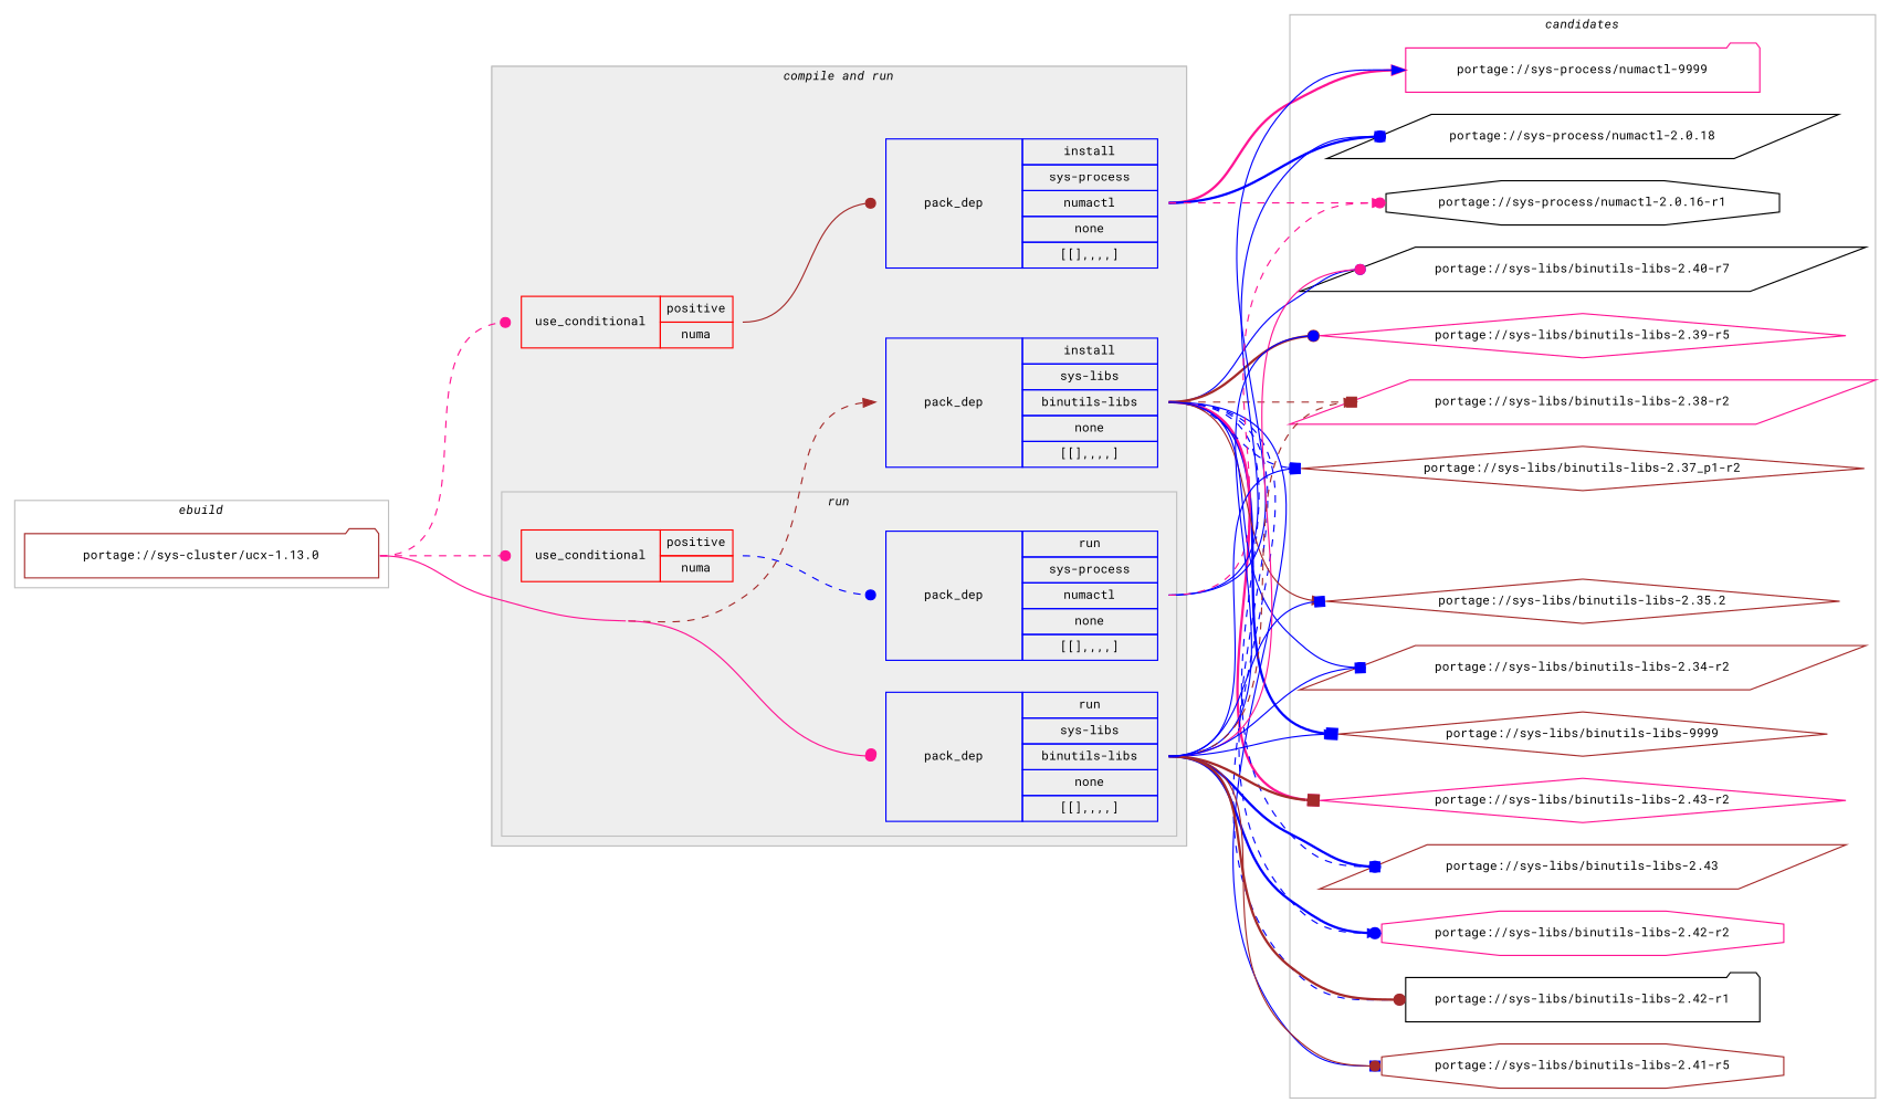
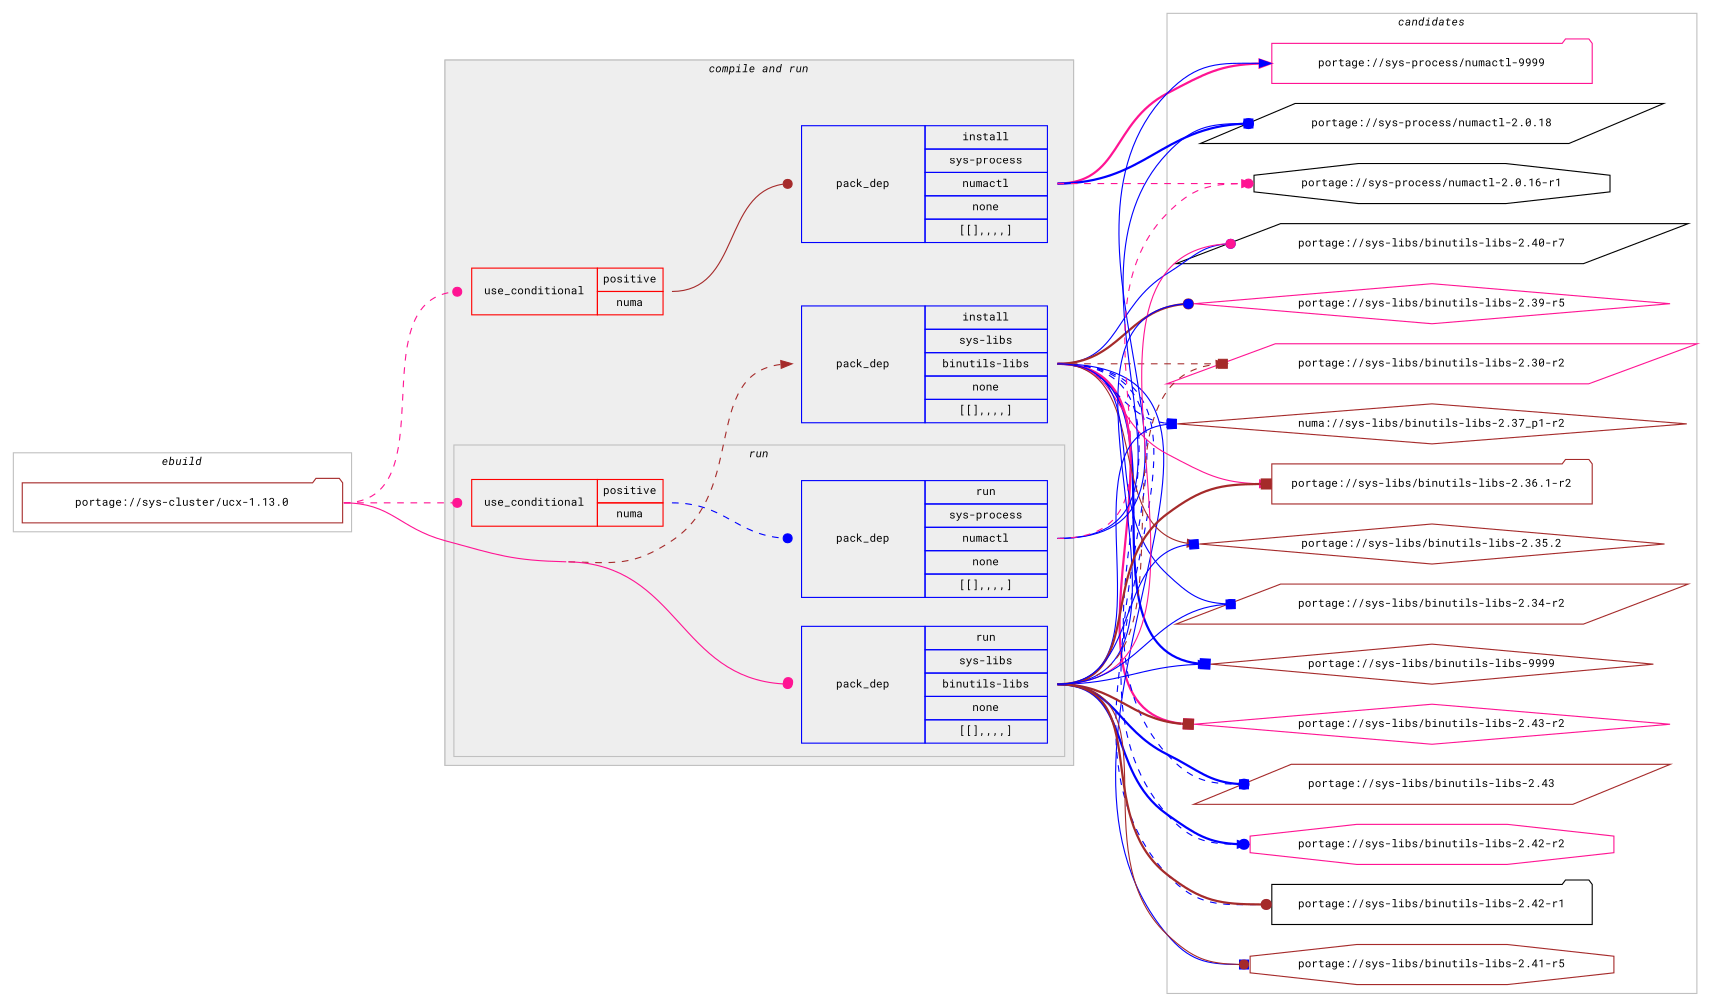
  digraph {
    compound=true
    concentrate=true
    fontname="Roboto Mono"
    fontsize=10
    newrank=true
    rankdir=LR
    ranksep=1.5
    node [color=brown fontname="Roboto Mono" fontsize=10 shape=none]
    edge [arrowhead=dot color=blue fontname="Roboto Mono" headport=w style=solid tailport=e weight=100]
    n1 [label="portage://sys-cluster/ucx-1.13.0" shape=folder width=4]
    n2 [color=blue label=<<TABLE BORDER="0" CELLBORDER="1" CELLSPACING="0" CELLPADDING="4" WIDTH="220"><TR><TD ROWSPAN="6" CELLPADDING="30">pack_dep</TD></TR><TR><TD WIDTH="110">install</TD></TR><TR><TD>sys-process</TD></TR><TR><TD>numactl</TD></TR><TR><TD>none</TD></TR><TR><TD>[[],,,,]</TD></TR></TABLE>>]
    n3 [color=red label=<<TABLE BORDER="0" CELLBORDER="1" CELLSPACING="0" CELLPADDING="4"><TR><TD ROWSPAN="3" CELLPADDING="10">use_conditional</TD></TR><TR><TD>positive</TD></TR><TR><TD>numa</TD></TR></TABLE>>]
    n4 [color=blue label=<<TABLE BORDER="0" CELLBORDER="1" CELLSPACING="0" CELLPADDING="4" WIDTH="220"><TR><TD ROWSPAN="6" CELLPADDING="30">pack_dep</TD></TR><TR><TD WIDTH="110">install</TD></TR><TR><TD>sys-libs</TD></TR><TR><TD>binutils-libs</TD></TR><TR><TD>none</TD></TR><TR><TD>[[],,,,]</TD></TR></TABLE>>]
    n5 [color=blue label=<<TABLE BORDER="0" CELLBORDER="1" CELLSPACING="0" CELLPADDING="4" WIDTH="220"><TR><TD ROWSPAN="6" CELLPADDING="30">pack_dep</TD></TR><TR><TD WIDTH="110">run</TD></TR><TR><TD>sys-process</TD></TR><TR><TD>numactl</TD></TR><TR><TD>none</TD></TR><TR><TD>[[],,,,]</TD></TR></TABLE>>]
    n6 [color=red label=<<TABLE BORDER="0" CELLBORDER="1" CELLSPACING="0" CELLPADDING="4"><TR><TD ROWSPAN="3" CELLPADDING="10">use_conditional</TD></TR><TR><TD>positive</TD></TR><TR><TD>numa</TD></TR></TABLE>>]
    n7 [color=blue label=<<TABLE BORDER="0" CELLBORDER="1" CELLSPACING="0" CELLPADDING="4" WIDTH="220"><TR><TD ROWSPAN="6" CELLPADDING="30">pack_dep</TD></TR><TR><TD WIDTH="110">run</TD></TR><TR><TD>sys-libs</TD></TR><TR><TD>binutils-libs</TD></TR><TR><TD>none</TD></TR><TR><TD>[[],,,,]</TD></TR></TABLE>>]
    n8 [color=deeppink label="portage://sys-process/numactl-9999" shape=folder width=4]
    n9 [color=black label="portage://sys-process/numactl-2.0.18" shape=parallelogram width=4]
    n10 [color=black label="portage://sys-process/numactl-2.0.16-r1" shape=octagon width=4]
    n11 [label="portage://sys-libs/binutils-libs-9999" shape=diamond width=4]
    n12 [color=deeppink label="portage://sys-libs/binutils-libs-2.43-r2" shape=diamond width=4]
    n13 [label="portage://sys-libs/binutils-libs-2.43" shape=parallelogram width=4]
    n14 [color=deeppink label="portage://sys-libs/binutils-libs-2.42-r2" shape=octagon width=4]
    n15 [color=black label="portage://sys-libs/binutils-libs-2.42-r1" shape=folder width=4]
    n16 [label="portage://sys-libs/binutils-libs-2.41-r5" shape=octagon width=4]
    n17 [color=black label="portage://sys-libs/binutils-libs-2.40-r7" shape=parallelogram width=4]
    n18 [color=deeppink label="portage://sys-libs/binutils-libs-2.39-r5" shape=diamond width=4]
-   n19 [color=deeppink label="portage://sys-libs/binutils-libs-2.38-r2" shape=parallelogram width=4]
-   n20 [label="portage://sys-libs/binutils-libs-2.37_p1-r2" shape=diamond width=4]
+   n19 [color=deeppink label="portage://sys-libs/binutils-libs-2.30-r2" shape=parallelogram width=4]
+   n20 [label="numa://sys-libs/binutils-libs-2.37_p1-r2" shape=diamond width=4]
+   n21 [label="portage://sys-libs/binutils-libs-2.36.1-r2" shape=folder width=4]
    n22 [label="portage://sys-libs/binutils-libs-2.35.2" shape=diamond width=4]
    n23 [label="portage://sys-libs/binutils-libs-2.34-r2" shape=parallelogram width=4]
    subgraph cluster_1 {
      color=gray
      label=<<i>ebuild</i>>
      n1
    }
    subgraph cluster_2 {
      color=gray
      label=<<i>dependencies</i>>
      subgraph cluster_3 {
        color=gray
        fillcolor="#eeeeee"
        label=<<i>compile</i>>
        style=filled
        subgraph sub_4 {
          color=gray
          fillcolor="#eeeeee"
          label=<<i>compile</i>>
          style=filled
          n3
          subgraph sub_5 {
            color=gray
            fillcolor="#eeeeee"
            label=<<i>compile</i>>
            style=filled
            n2
          }
        }
        subgraph sub_6 {
          color=gray
          fillcolor="#eeeeee"
          label=<<i>compile</i>>
          style=filled
          n4
        }
      }
      subgraph cluster_7 {
        color=gray
        fillcolor="#eeeeee"
        label=<<i>compile and run</i>>
        style=filled
      }
      subgraph cluster_8 {
        color=gray
        fillcolor="#eeeeee"
        label=<<i>run</i>>
        style=filled
        subgraph sub_9 {
          color=gray
          fillcolor="#eeeeee"
          label=<<i>run</i>>
          style=filled
          n6
          subgraph sub_10 {
            color=gray
            fillcolor="#eeeeee"
            label=<<i>run</i>>
            style=filled
            n5
          }
        }
        subgraph sub_11 {
          color=gray
          fillcolor="#eeeeee"
          label=<<i>run</i>>
          style=filled
          n7
        }
      }
    }
    subgraph cluster_12 {
      color=gray
      label=<<i>candidates</i>>
      rank=same
      subgraph sub_13 {
        color=black
        label=<<i>candidates</i>>
        nodesep=1
        rank=same
        n8
        n9
        n10
      }
      subgraph sub_14 {
        color=black
        label=<<i>candidates</i>>
        nodesep=1
        rank=same
        n11
        n12
        n13
        n14
        n15
        n16
        n17
        n18
        n19
        n20
+       n21
        n22
        n23
      }
      subgraph sub_15 {
        color=black
        label=<<i>candidates</i>>
        nodesep=1
        rank=same
        n8
        n9
        n10
      }
      subgraph sub_16 {
        color=black
        label=<<i>candidates</i>>
        nodesep=1
        rank=same
        n11
        n12
        n13
        n14
        n15
        n16
        n17
        n18
        n19
        n20
+       n21
        n22
        n23
      }
    }
    n1 -> n3 [color=deeppink style=dashed weight=20]
    n1 -> n4 [arrowhead=normal color=brown style=dashed weight=20]
    n1 -> n6 [color=deeppink style=dashed weight=20]
    n1 -> n7 [color=deeppink weight=20]
    n2 -> n8 [arrowhead=normal color=deeppink style=bold]
    n2 -> n9 [style=bold]
    n2 -> n10 [color=deeppink style=dashed]
    n3 -> n2 [color=brown weight=20]
    n4 -> n11 [arrowhead=box style=bold]
    n4 -> n12 [arrowhead=box color=deeppink style=bold]
    n4 -> n13 [arrowhead=box style=dashed]
    n4 -> n14 [arrowhead=normal style=dashed]
    n4 -> n15 [style=dashed]
    n4 -> n16 [arrowhead=box]
    n4 -> n17
    n4 -> n18 [color=brown style=bold]
    n4 -> n19 [arrowhead=box color=brown style=dashed]
    n4 -> n20 [arrowhead=box style=dashed]
+   n4 -> n21 [arrowhead=normal color=deeppink]
    n4 -> n22 [arrowhead=normal color=brown]
    n4 -> n23
    n5 -> n8 [arrowhead=normal]
    n5 -> n9 [arrowhead=box]
    n5 -> n10 [arrowhead=normal color=deeppink style=dashed]
    n6 -> n5 [style=dashed weight=20]
    n7 -> n11 [arrowhead=normal]
    n7 -> n12 [arrowhead=box color=brown style=bold]
    n7 -> n13 [style=bold]
    n7 -> n14 [style=bold]
    n7 -> n15 [color=brown style=bold]
    n7 -> n16 [color=brown]
    n7 -> n17 [color=deeppink]
    n7 -> n18
    n7 -> n19 [arrowhead=normal color=brown style=dashed]
    n7 -> n20 [arrowhead=box]
+   n7 -> n21 [arrowhead=box color=brown style=bold]
    n7 -> n22 [arrowhead=box]
    n7 -> n23 [arrowhead=box]
  }
